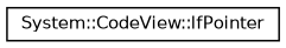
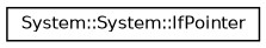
  digraph {
    rankdir=TB
-   n1 [color=black fillcolor=white fontname=Helvetica fontsize=10 height=0.2 label="System::CodeView::lfPointer" shape=record style=filled width=0.4]
+   n1 [color=black fillcolor=white fontname=Helvetica fontsize=10 height=0.2 label="System::System::lfPointer" shape=record style=filled width=0.4]
  }
